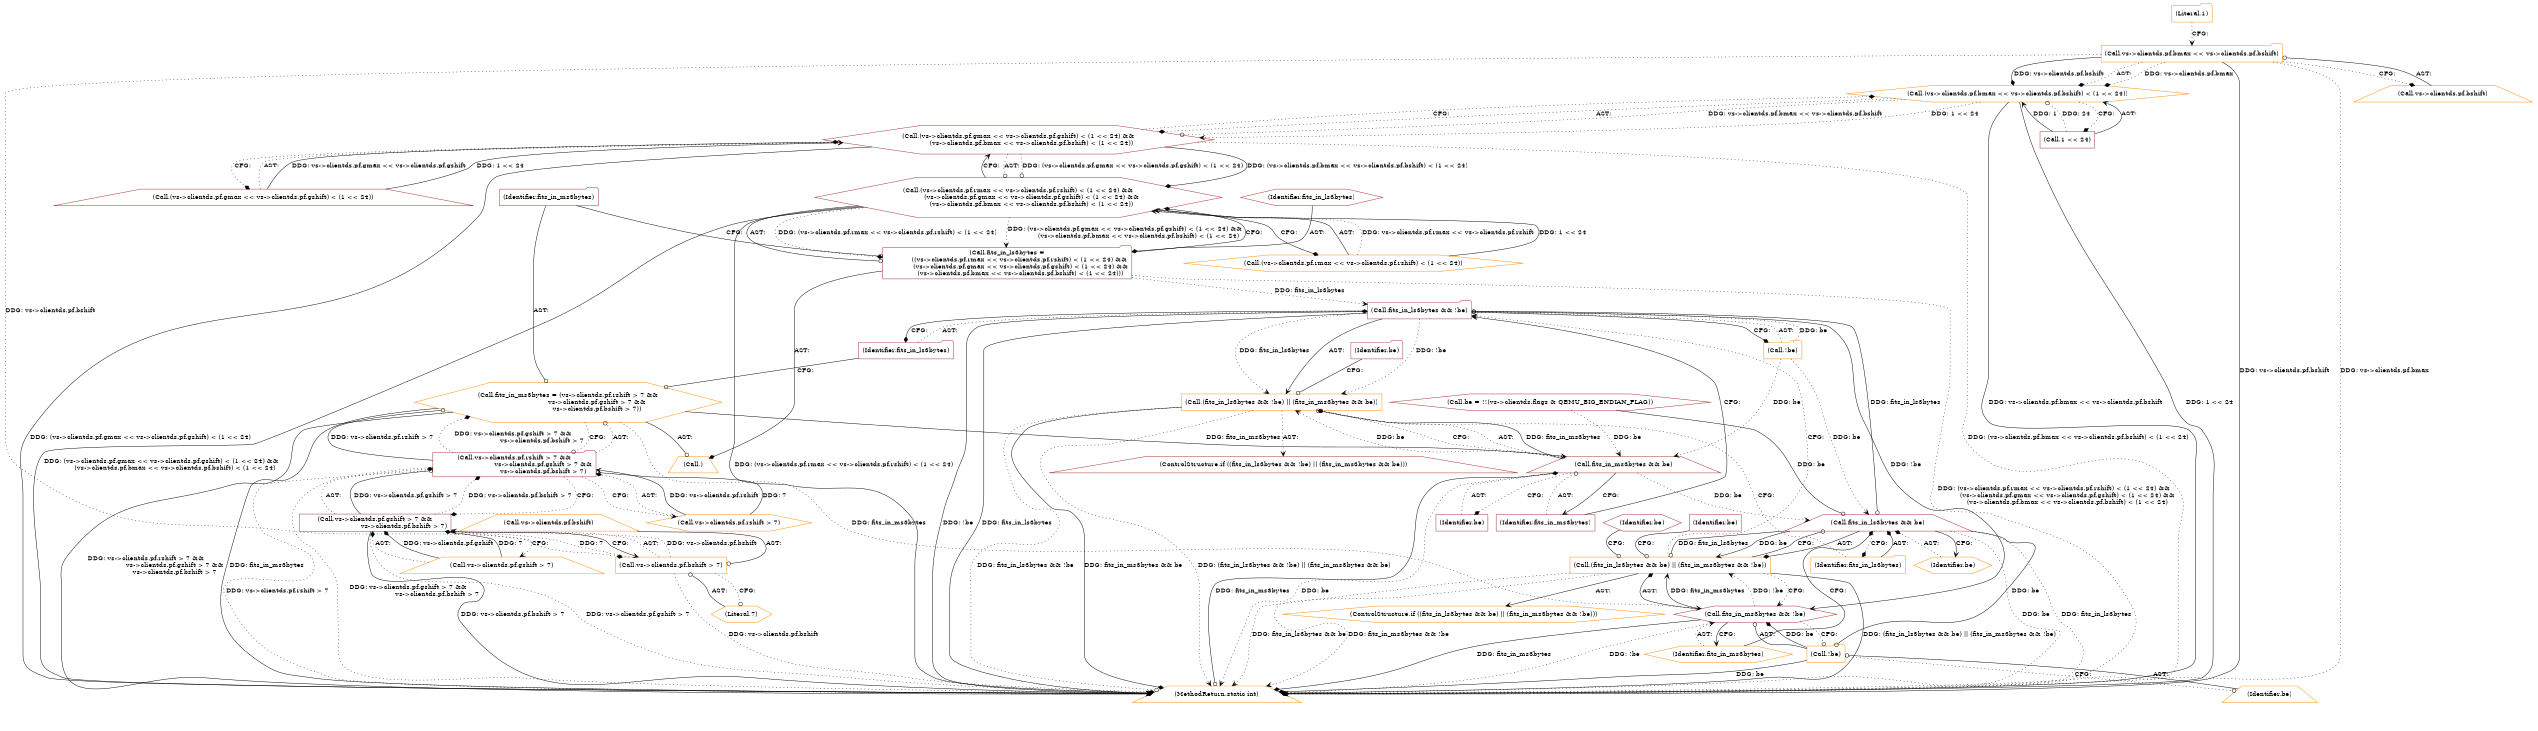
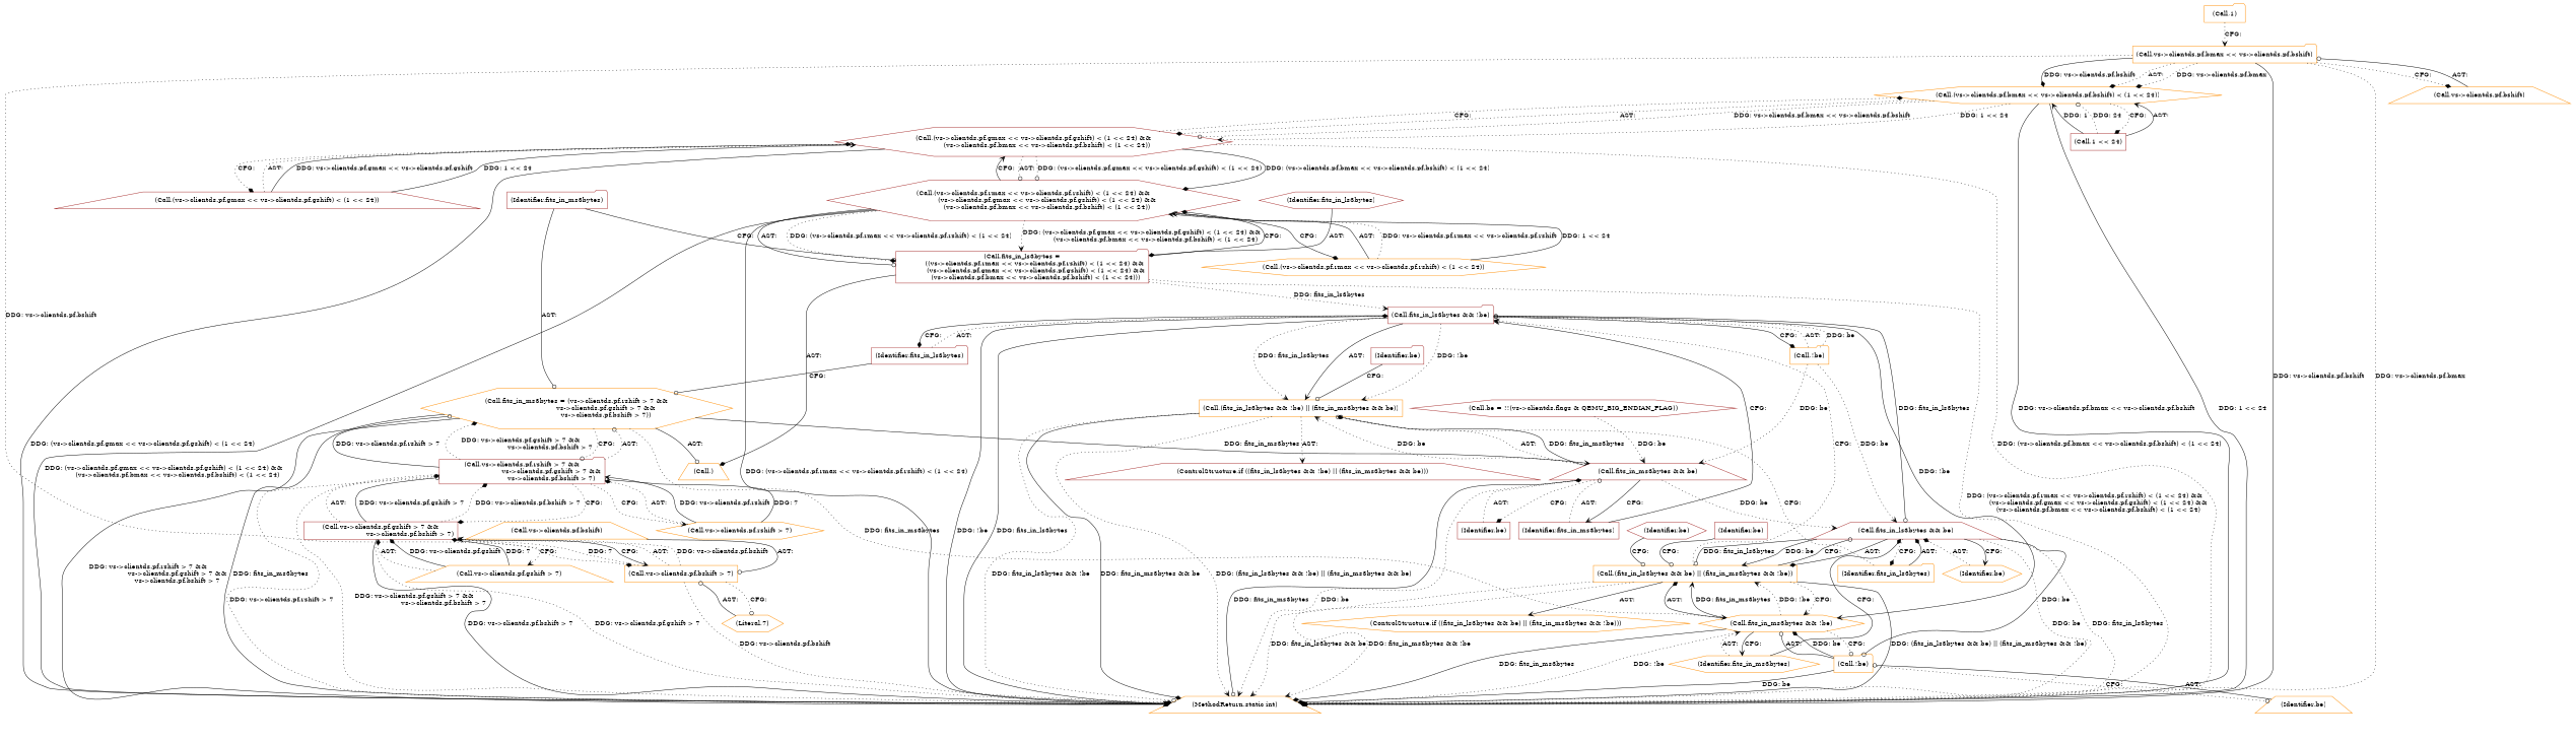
  digraph {
    node [color=darkorange shape=hexagon]
    edge [arrowhead=vee style=dotted]
    n1 [label="(Call,vs->clientds.pf.bmax << vs->clientds.pf.bshift)" shape=folder]
    n2 [label="(Call,(vs->clientds.pf.bmax << vs->clientds.pf.bshift) < (1 << 24))"]
    n3 [label="(Call,vs->clientds.pf.bshift > 7)" shape=box]
    n4 [label="(Call,vs->clientds.pf.bshift)" shape=trapezium]
    n5 [label="(MethodReturn,static int)" shape=trapezium]
    n6 [color=brown label="(Call,(vs->clientds.pf.gmax << vs->clientds.pf.gshift) < (1 << 24) &&\n             (vs->clientds.pf.bmax << vs->clientds.pf.bshift) < (1 << 24))"]
    n7 [color=brown label="(Call,1 << 24)" shape=box]
    n8 [color=brown label="(Call,vs->clientds.pf.gshift > 7 &&\n                            vs->clientds.pf.bshift > 7)" shape=box]
    n9 [label="(Literal,7)"]
    n10 [color=brown label="(Call,(vs->clientds.pf.rmax << vs->clientds.pf.rshift) < (1 << 24) &&\n             (vs->clientds.pf.gmax << vs->clientds.pf.gshift) < (1 << 24) &&\n             (vs->clientds.pf.bmax << vs->clientds.pf.bshift) < (1 << 24))"]
    n11 [color=brown label="(Call,(vs->clientds.pf.gmax << vs->clientds.pf.gshift) < (1 << 24))" shape=trapezium]
    n12 [color=brown label="(Call,fits_in_ls3bytes =\n            ((vs->clientds.pf.rmax << vs->clientds.pf.rshift) < (1 << 24) &&\n             (vs->clientds.pf.gmax << vs->clientds.pf.gshift) < (1 << 24) &&\n             (vs->clientds.pf.bmax << vs->clientds.pf.bshift) < (1 << 24)))" shape=folder]
    n13 [label="(Call,(vs->clientds.pf.rmax << vs->clientds.pf.rshift) < (1 << 24))"]
    n14 [color=brown label="(Call,fits_in_ls3bytes && !be)" shape=folder]
    n15 [label="(Call,)" shape=trapezium]
    n16 [label="(Call,(fits_in_ls3bytes && !be) || (fits_in_ms3bytes && be))" shape=box]
    n17 [color=brown label="(Call,fits_in_ls3bytes && be)" shape=trapezium]
-   n18 [color=brown label="(Call,fits_in_ms3bytes && !be)"]
+   n18 [label="(Call,fits_in_ms3bytes && !be)"]
    n19 [color=brown label="(Identifier,fits_in_ls3bytes)" shape=folder]
    n20 [label="(Call,!be)" shape=folder]
    n21 [color=brown label="(Call,fits_in_ms3bytes && be)" shape=trapezium]
    n22 [color=brown label="(ControlStructure,if ((fits_in_ls3bytes && !be) || (fits_in_ms3bytes && be)))" shape=trapezium]
    n23 [label="(Call,(fits_in_ls3bytes && be) || (fits_in_ms3bytes && !be))" shape=box]
    n24 [label="(Call,!be)" shape=folder]
    n25 [label="(Identifier,fits_in_ls3bytes)" shape=folder]
    n26 [label="(Identifier,be)"]
    n27 [label="(Identifier,fits_in_ms3bytes)"]
    n28 [label="(Call,fits_in_ms3bytes = (vs->clientds.pf.rshift > 7 &&\n                            vs->clientds.pf.gshift > 7 &&\n                            vs->clientds.pf.bshift > 7))"]
    n29 [color=brown label="(Identifier,be)" shape=box]
    n30 [color=brown label="(Identifier,fits_in_ms3bytes)" shape=box]
    n31 [label="(ControlStructure,if ((fits_in_ls3bytes && be) || (fits_in_ms3bytes && !be)))"]
    n32 [label="(Identifier,be)" shape=trapezium]
    n33 [color=brown label="(Call,vs->clientds.pf.rshift > 7 &&\n                            vs->clientds.pf.gshift > 7 &&\n                            vs->clientds.pf.bshift > 7)" shape=folder]
    n34 [label="(Call,vs->clientds.pf.gshift > 7)" shape=trapezium]
    n35 [label="(Call,vs->clientds.pf.rshift > 7)"]
    n36 [color=brown label="(Identifier,fits_in_ls3bytes)"]
-   n37 [label="(Literal,1)" shape=folder]
+   n37 [label="(Call,1)" shape=folder]
    n38 [color=brown label="(Identifier,fits_in_ms3bytes)" shape=folder]
    n39 [color=brown label="(Identifier,be)" shape=box]
    n40 [color=brown label="(Identifier,be)" shape=folder]
    n41 [color=brown label="(Call,be = !!(vs->clientds.flags & QEMU_BIG_ENDIAN_FLAG))"]
    n42 [label="(Call,vs->clientds.pf.bshift)" shape=trapezium]
    n43 [color=brown label="(Identifier,be)"]
    n1 -> n2 [arrowhead=diamond label="AST: "]
    n1 -> n2 [arrowhead=diamond label="DDG: vs->clientds.pf.bmax"]
    n1 -> n2 [arrowhead=diamond label="DDG: vs->clientds.pf.bshift" style=solid]
    n1 -> n3 [arrowhead=diamond label="DDG: vs->clientds.pf.bshift"]
    n1 -> n4 [arrowhead=diamond label="CFG: "]
    n1 -> n5 [label="DDG: vs->clientds.pf.bshift" style=solid]
    n1 -> n5 [arrowhead=odot label="DDG: vs->clientds.pf.bmax"]
    n2 -> n5 [arrowhead=odot label="DDG: 1 << 24" style=solid]
    n2 -> n5 [arrowhead=diamond label="DDG: vs->clientds.pf.bmax << vs->clientds.pf.bshift" style=solid]
    n2 -> n6 [arrowhead=diamond label="AST: "]
    n2 -> n6 [arrowhead=odot label="DDG: vs->clientds.pf.bmax << vs->clientds.pf.bshift"]
    n2 -> n6 [label="DDG: 1 << 24"]
    n2 -> n7 [arrowhead=diamond label="CFG: "]
    n3 -> n5 [arrowhead=diamond label="DDG: vs->clientds.pf.bshift"]
    n3 -> n8 [label="AST: "]
    n3 -> n8 [label="DDG: vs->clientds.pf.bshift"]
    n3 -> n8 [arrowhead=odot label="DDG: 7"]
    n3 -> n9 [arrowhead=odot label="CFG: "]
    n4 -> n1 [arrowhead=odot label="AST: " style=solid]
    n6 -> n2 [arrowhead=diamond label="CFG: "]
    n6 -> n5 [label="DDG: (vs->clientds.pf.gmax << vs->clientds.pf.gshift) < (1 << 24)" style=solid]
    n6 -> n5 [arrowhead=odot label="DDG: (vs->clientds.pf.bmax << vs->clientds.pf.bshift) < (1 << 24)"]
    n6 -> n10 [arrowhead=odot label="AST: "]
    n6 -> n10 [arrowhead=odot label="DDG: (vs->clientds.pf.gmax << vs->clientds.pf.gshift) < (1 << 24)"]
    n6 -> n10 [arrowhead=diamond label="DDG: (vs->clientds.pf.bmax << vs->clientds.pf.bshift) < (1 << 24)" style=solid]
    n6 -> n11 [arrowhead=diamond label="CFG: "]
    n7 -> n2 [label="AST: " style=solid]
    n7 -> n2 [label="DDG: 1" style=solid]
    n7 -> n2 [arrowhead=odot label="DDG: 24"]
    n8 -> n3 [label="CFG: " style=solid]
    n8 -> n5 [label="DDG: vs->clientds.pf.gshift > 7"]
    n8 -> n5 [label="DDG: vs->clientds.pf.bshift > 7" style=solid]
    n8 -> n33 [arrowhead=diamond label="AST: "]
    n8 -> n33 [arrowhead=odot label="DDG: vs->clientds.pf.gshift > 7" style=solid]
    n8 -> n33 [arrowhead=diamond label="DDG: vs->clientds.pf.bshift > 7"]
    n8 -> n34 [label="CFG: "]
    n9 -> n3 [arrowhead=odot label="AST: " style=solid]
    n10 -> n5 [arrowhead=odot label="DDG: (vs->clientds.pf.gmax << vs->clientds.pf.gshift) < (1 << 24) &&\n             (vs->clientds.pf.bmax << vs->clientds.pf.bshift) < (1 << 24)" style=solid]
    n10 -> n5 [arrowhead=diamond label="DDG: (vs->clientds.pf.rmax << vs->clientds.pf.rshift) < (1 << 24)" style=solid]
    n10 -> n6 [label="CFG: " style=solid]
    n10 -> n12 [arrowhead=odot label="AST: " style=solid]
    n10 -> n12 [arrowhead=diamond label="DDG: (vs->clientds.pf.rmax << vs->clientds.pf.rshift) < (1 << 24)"]
    n10 -> n12 [label="DDG: (vs->clientds.pf.gmax << vs->clientds.pf.gshift) < (1 << 24) &&\n             (vs->clientds.pf.bmax << vs->clientds.pf.bshift) < (1 << 24)"]
    n10 -> n13 [arrowhead=diamond label="CFG: " style=solid]
    n11 -> n6 [arrowhead=odot label="AST: "]
    n11 -> n6 [arrowhead=diamond label="DDG: vs->clientds.pf.gmax << vs->clientds.pf.gshift" style=solid]
    n11 -> n6 [label="DDG: 1 << 24" style=solid]
    n12 -> n5 [arrowhead=diamond label="DDG: (vs->clientds.pf.rmax << vs->clientds.pf.rshift) < (1 << 24) &&\n             (vs->clientds.pf.gmax << vs->clientds.pf.gshift) < (1 << 24) &&\n             (vs->clientds.pf.bmax << vs->clientds.pf.bshift) < (1 << 24)"]
    n12 -> n10 [arrowhead=diamond label="CFG: " style=solid]
    n12 -> n14 [label="DDG: fits_in_ls3bytes"]
    n12 -> n15 [arrowhead=diamond label="AST: " style=solid]
    n13 -> n10 [arrowhead=odot label="AST: " style=solid]
    n13 -> n10 [label="DDG: vs->clientds.pf.rmax << vs->clientds.pf.rshift"]
    n13 -> n10 [label="DDG: 1 << 24" style=solid]
    n14 -> n5 [arrowhead=odot label="DDG: !be" style=solid]
    n14 -> n5 [label="DDG: fits_in_ls3bytes" style=solid]
    n14 -> n16 [label="AST: " style=solid]
    n14 -> n16 [label="DDG: fits_in_ls3bytes"]
    n14 -> n16 [label="DDG: !be"]
    n14 -> n17 [arrowhead=odot label="DDG: fits_in_ls3bytes" style=solid]
    n14 -> n18 [label="DDG: !be" style=solid]
    n14 -> n19 [arrowhead=diamond label="CFG: " style=solid]
    n14 -> n20 [arrowhead=diamond label="CFG: " style=solid]
    n16 -> n5 [label="DDG: (fits_in_ls3bytes && !be) || (fits_in_ms3bytes && be)"]
    n16 -> n5 [arrowhead=diamond label="DDG: fits_in_ms3bytes && be" style=solid]
    n16 -> n5 [arrowhead=odot label="DDG: fits_in_ls3bytes && !be"]
-   n16 -> n21 [arrowhead=odot label="CFG: "]
    n16 -> n22 [label="AST: "]
    n17 -> n5 [label="DDG: fits_in_ls3bytes"]
    n17 -> n5 [arrowhead=diamond label="DDG: be"]
    n17 -> n23 [arrowhead=diamond label="AST: " style=solid]
    n17 -> n23 [arrowhead=odot label="DDG: fits_in_ls3bytes" style=solid]
    n17 -> n23 [label="DDG: be" style=solid]
    n17 -> n24 [arrowhead=odot label="DDG: be" style=solid]
    n17 -> n25 [arrowhead=diamond label="CFG: "]
    n17 -> n26 [label="CFG: " style=solid]
    n18 -> n5 [arrowhead=diamond label="DDG: !be"]
    n18 -> n5 [arrowhead=diamond label="DDG: fits_in_ms3bytes" style=solid]
    n18 -> n23 [arrowhead=diamond label="AST: " style=solid]
    n18 -> n23 [label="DDG: fits_in_ms3bytes" style=solid]
    n18 -> n23 [label="DDG: !be"]
    n18 -> n24 [arrowhead=odot label="CFG: "]
    n18 -> n27 [label="CFG: " style=solid]
    n19 -> n14 [arrowhead=diamond label="AST: "]
    n19 -> n28 [arrowhead=odot label="CFG: " style=solid]
    n20 -> n14 [arrowhead=odot label="AST: "]
    n20 -> n14 [arrowhead=odot label="DDG: be"]
    n20 -> n17 [label="DDG: be"]
    n20 -> n21 [label="DDG: be"]
    n21 -> n5 [label="DDG: be"]
    n21 -> n5 [arrowhead=odot label="DDG: fits_in_ms3bytes" style=solid]
    n21 -> n16 [arrowhead=odot label="AST: "]
    n21 -> n16 [arrowhead=diamond label="DDG: fits_in_ms3bytes" style=solid]
    n21 -> n16 [label="DDG: be"]
    n21 -> n17 [label="DDG: be"]
    n21 -> n29 [arrowhead=diamond label="CFG: "]
    n21 -> n30 [label="CFG: " style=solid]
    n23 -> n5 [label="DDG: fits_in_ls3bytes && be"]
    n23 -> n5 [label="DDG: fits_in_ms3bytes && !be"]
    n23 -> n5 [arrowhead=diamond label="DDG: (fits_in_ls3bytes && be) || (fits_in_ms3bytes && !be)" style=solid]
    n23 -> n14 [label="CFG: "]
    n23 -> n17 [arrowhead=odot label="CFG: " style=solid]
    n23 -> n18 [label="CFG: "]
    n23 -> n31 [label="AST: " style=solid]
    n24 -> n5 [arrowhead=diamond label="DDG: be" style=solid]
    n24 -> n18 [arrowhead=odot label="AST: " style=solid]
    n24 -> n18 [arrowhead=diamond label="DDG: be" style=solid]
    n24 -> n32 [arrowhead=odot label="CFG: "]
    n25 -> n16 [arrowhead=odot label="CFG: "]
    n25 -> n17 [arrowhead=diamond label="AST: " style=solid]
    n26 -> n17 [arrowhead=diamond label="AST: "]
    n27 -> n17 [arrowhead=diamond label="CFG: " style=solid]
    n27 -> n18 [label="AST: "]
    n28 -> n5 [arrowhead=odot label="DDG: vs->clientds.pf.rshift > 7 &&\n                            vs->clientds.pf.gshift > 7 &&\n                            vs->clientds.pf.bshift > 7" style=solid]
    n28 -> n5 [label="DDG: fits_in_ms3bytes" style=solid]
    n28 -> n15 [arrowhead=odot label="AST: " style=solid]
    n28 -> n18 [label="DDG: fits_in_ms3bytes"]
    n28 -> n21 [label="DDG: fits_in_ms3bytes" style=solid]
    n28 -> n33 [arrowhead=odot label="CFG: "]
    n29 -> n21 [arrowhead=diamond label="AST: "]
    n30 -> n14 [label="CFG: " style=solid]
    n30 -> n21 [arrowhead=odot label="AST: "]
    n32 -> n24 [arrowhead=odot label="AST: " style=solid]
    n33 -> n5 [arrowhead=odot label="DDG: vs->clientds.pf.rshift > 7"]
    n33 -> n5 [arrowhead=diamond label="DDG: vs->clientds.pf.gshift > 7 &&\n                            vs->clientds.pf.bshift > 7"]
    n33 -> n8 [arrowhead=diamond label="CFG: "]
    n33 -> n28 [arrowhead=odot label="AST: "]
    n33 -> n28 [arrowhead=odot label="DDG: vs->clientds.pf.rshift > 7" style=solid]
    n33 -> n28 [arrowhead=diamond label="DDG: vs->clientds.pf.gshift > 7 &&\n                            vs->clientds.pf.bshift > 7"]
    n33 -> n35 [label="CFG: "]
    n34 -> n8 [arrowhead=diamond label="AST: "]
    n34 -> n8 [arrowhead=diamond label="DDG: vs->clientds.pf.gshift" style=solid]
    n34 -> n8 [arrowhead=diamond label="DDG: 7" style=solid]
    n35 -> n33 [arrowhead=diamond label="AST: "]
    n35 -> n33 [label="DDG: vs->clientds.pf.rshift" style=solid]
    n35 -> n33 [arrowhead=odot label="DDG: 7" style=solid]
    n36 -> n12 [arrowhead=diamond label="AST: " style=solid]
    n37 -> n1 [label="CFG: "]
    n38 -> n12 [arrowhead=odot label="CFG: " style=solid]
    n38 -> n28 [arrowhead=odot label="AST: " style=solid]
    n39 -> n23 [arrowhead=odot label="CFG: " style=solid]
    n40 -> n16 [arrowhead=odot label="CFG: " style=solid]
-   n41 -> n17 [arrowhead=odot label="DDG: be" style=solid]
    n41 -> n21 [label="DDG: be"]
    n42 -> n3 [arrowhead=odot label="AST: " style=solid]
    n43 -> n23 [arrowhead=odot label="CFG: " style=solid]
  }
